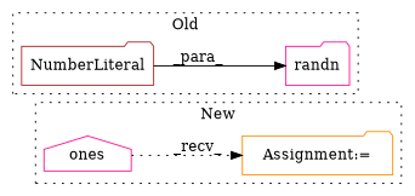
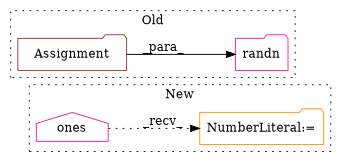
  digraph {
    rankdir=LR
    node [a=32 color=deeppink l=1 shape=folder]
    edge [arrowhead=normal]
    n1 [l="10,2" label=ones s="28756,28781" shape=house]
-   n2 [a=7 color=darkorange label="Assignment:=" s=28886]
+   n2 [a=7 color=darkorange label="NumberLiteral:=" s=28886]
    n3 [l="6,1" label=randn s="27986,27995"]
-   n4 [a=34 color=brown label=NumberLiteral s=27994]
+   n4 [a=34 color=brown label=Assignment s=27994]
    subgraph cluster_1 {
      label=New
      style=dotted
      n1
      n2
    }
    subgraph cluster_2 {
      label=Old
      style=dotted
      n3
      n4
    }
    n1 -> n2 [label=_recv_ style=dotted]
    n4 -> n3 [label=_para_ style=solid]
  }
